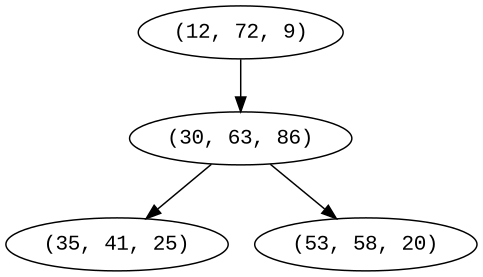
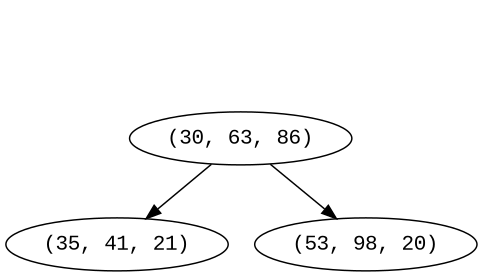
  digraph {
    fontname="Liberation Mono"
    node [fontname="Liberation Mono"]
    edge [fontname="Liberation Mono"]
    n1 [label="(30, 63, 86)"]
-   "(12, 72, 9)"
-   "(35, 41, 21)" [label="(35, 41, 25)"]
-   "(53, 58, 20)"
+   "(35, 41, 21)"
+   "(53, 58, 20)" [label="(53, 98, 20)"]
    n1 -> "(35, 41, 21)"
    n1 -> "(53, 58, 20)"
-   "(12, 72, 9)" -> n1
  }
